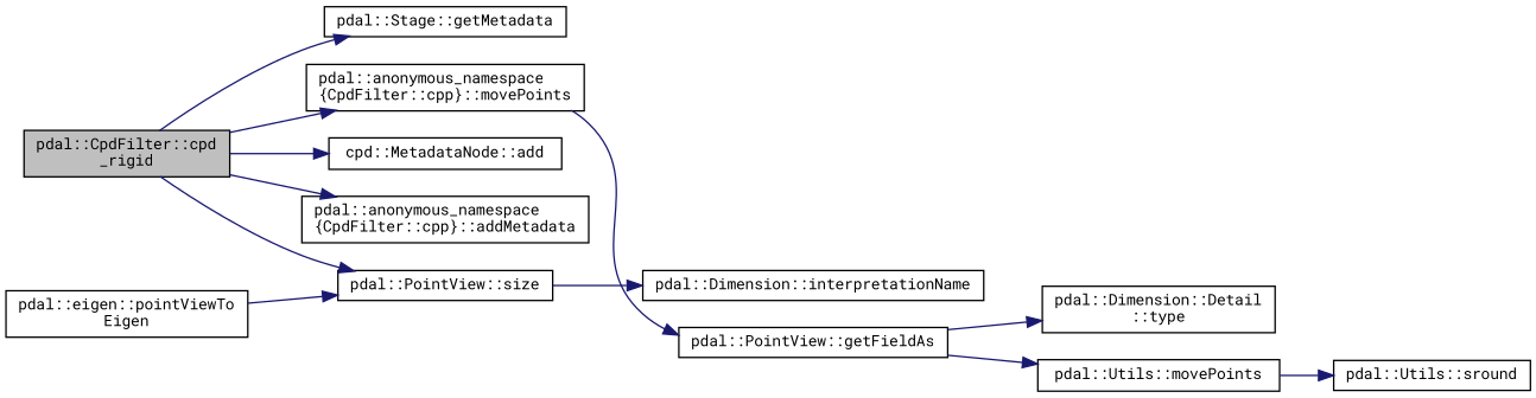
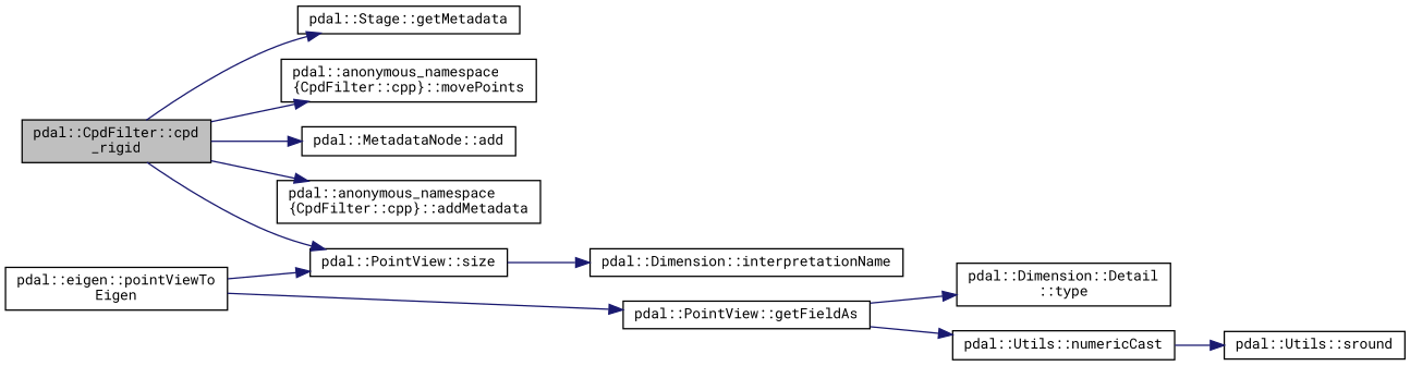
  digraph {
    fontname="Roboto Mono"
    rankdir=LR
    node [color=black fillcolor=white fontname="Roboto Mono" fontsize=10 shape=record style=filled]
    edge [color=midnightblue fontname="Roboto Mono" fontsize=10 labelfontname=Helvetica labelfontsize=10 style=solid]
    n1 [fillcolor=grey75 fontcolor=black height=0.2 label="pdal::CpdFilter::cpd\l_rigid" width=0.4]
-   n2 [height=0.2 label="cpd::MetadataNode::add" width=0.4]
+   n2 [height=0.2 label="pdal::MetadataNode::add" width=0.4]
    n3 [height=0.2 label="pdal::anonymous_namespace\l\{CpdFilter::cpp\}::addMetadata" width=0.4]
    n4 [height=0.2 label="pdal::Stage::getMetadata" width=0.4]
    n5 [height=0.2 label="pdal::anonymous_namespace\l\{CpdFilter::cpp\}::movePoints" width=0.4]
    n6 [height=0.2 label="pdal::PointView::size" width=0.4]
    n7 [height=0.2 label="pdal::eigen::pointViewTo\lEigen" width=0.4]
    n8 [height=0.2 label="pdal::PointView::getFieldAs" width=0.4]
    n9 [height=0.2 label="pdal::Dimension::interpretationName" width=0.4]
    n10 [height=0.2 label="pdal::Dimension::Detail\l::type" width=0.4]
-   n11 [height=0.2 label="pdal::Utils::movePoints" width=0.4]
+   n11 [height=0.2 label="pdal::Utils::numericCast" width=0.4]
    n12 [height=0.2 label="pdal::Utils::sround" width=0.4]
    n1 -> n2
    n1 -> n3
    n1 -> n4
    n1 -> n5
    n1 -> n6
    n6 -> n9
    n7 -> n6
-   n5 -> n8
+   n7 -> n8
    n8 -> n10
    n8 -> n11
    n11 -> n12
  }
